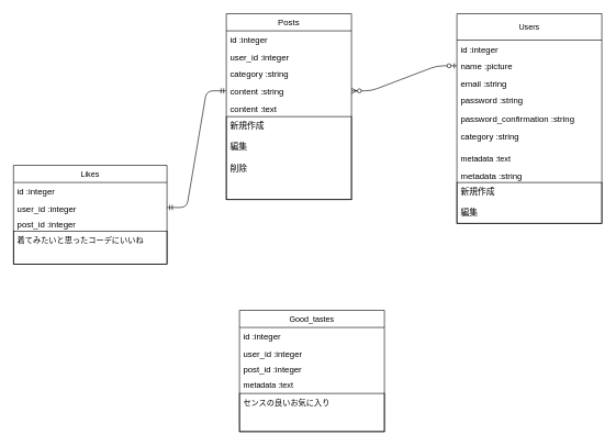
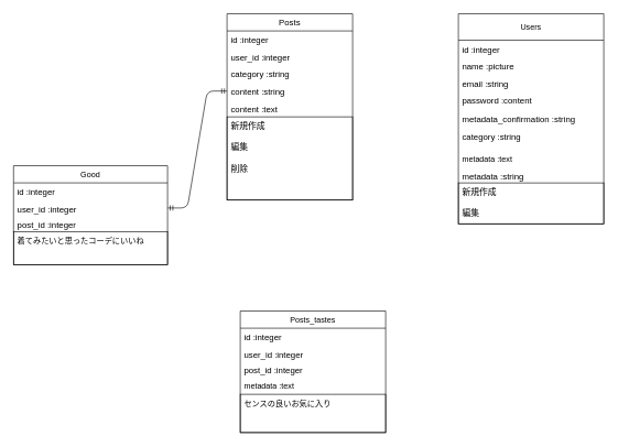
  <mxCell id="0" />
  <mxCell id="1" parent="0" />
  <mxCell id="2" value="Users" style="swimlane;fontStyle=0;childLayout=stackLayout;horizontal=1;startSize=40;fillColor=none;horizontalStack=0;resizeParent=1;resizeParentMax=0;resizeLast=0;collapsible=1;marginBottom=0;" parent="1" vertex="1"><mxGeometry x="693" y="20" width="220" height="318" as="geometry"><mxRectangle x="330" y="210" width="60" height="26" as="alternateBounds" /></mxGeometry></mxCell>
  <mxCell id="3" value="id :integer" style="text;strokeColor=none;fillColor=none;align=left;verticalAlign=top;spacingLeft=4;spacingRight=4;overflow=hidden;rotatable=0;points=[[0,0.5],[1,0.5]];portConstraint=eastwest;fontSize=13;" parent="2" vertex="1"><mxGeometry y="40" width="220" height="26" as="geometry" /></mxCell>
  <mxCell id="4" value="name :picture &#10;" style="text;strokeColor=none;fillColor=none;align=left;verticalAlign=top;spacingLeft=4;spacingRight=4;overflow=hidden;rotatable=0;points=[[0,0.5],[1,0.5]];portConstraint=eastwest;fontSize=13;" parent="2" vertex="1"><mxGeometry y="66" width="220" height="26" as="geometry" /></mxCell>
  <mxCell id="5" value="email :string" style="text;strokeColor=none;fillColor=none;align=left;verticalAlign=top;spacingLeft=4;spacingRight=4;overflow=hidden;rotatable=0;points=[[0,0.5],[1,0.5]];portConstraint=eastwest;fontSize=13;" parent="2" vertex="1"><mxGeometry y="92" width="220" height="26" as="geometry" /></mxCell>
- <mxCell id="6" value="password :string" style="text;strokeColor=none;fillColor=none;align=left;verticalAlign=top;spacingLeft=4;spacingRight=4;overflow=hidden;rotatable=0;points=[[0,0.5],[1,0.5]];portConstraint=eastwest;fontSize=13;" parent="2" vertex="1"><mxGeometry y="118" width="220" height="28" as="geometry" /></mxCell>
- <mxCell id="7" value="password_confirmation :string" style="text;strokeColor=none;fillColor=none;align=left;verticalAlign=top;spacingLeft=4;spacingRight=4;overflow=hidden;rotatable=0;points=[[0,0.5],[1,0.5]];portConstraint=eastwest;fontSize=13;" parent="2" vertex="1"><mxGeometry y="146" width="220" height="26" as="geometry" /></mxCell>
+ <mxCell id="6" value="password :content" style="text;strokeColor=none;fillColor=none;align=left;verticalAlign=top;spacingLeft=4;spacingRight=4;overflow=hidden;rotatable=0;points=[[0,0.5],[1,0.5]];portConstraint=eastwest;fontSize=13;" parent="2" vertex="1"><mxGeometry y="118" width="220" height="28" as="geometry" /></mxCell>
+ <mxCell id="7" value="metadata_confirmation :string" style="text;strokeColor=none;fillColor=none;align=left;verticalAlign=top;spacingLeft=4;spacingRight=4;overflow=hidden;rotatable=0;points=[[0,0.5],[1,0.5]];portConstraint=eastwest;fontSize=13;" parent="2" vertex="1"><mxGeometry y="146" width="220" height="26" as="geometry" /></mxCell>
  <mxCell id="8" value="category :string" style="text;strokeColor=none;fillColor=none;align=left;verticalAlign=top;spacingLeft=4;spacingRight=4;overflow=hidden;rotatable=0;points=[[0,0.5],[1,0.5]];portConstraint=eastwest;fontSize=13;" parent="2" vertex="1"><mxGeometry y="172" width="220" height="34" as="geometry" /></mxCell>
  <mxCell id="9" value="metadata :text" style="text;strokeColor=none;fillColor=none;align=left;verticalAlign=top;spacingLeft=4;spacingRight=4;overflow=hidden;rotatable=0;points=[[0,0.5],[1,0.5]];portConstraint=eastwest;" parent="2" vertex="1"><mxGeometry y="206" width="220" height="26" as="geometry" /></mxCell>
  <mxCell id="10" value="metadata :string" style="text;strokeColor=none;fillColor=none;align=left;verticalAlign=top;spacingLeft=4;spacingRight=4;overflow=hidden;rotatable=0;points=[[0,0.5],[1,0.5]];portConstraint=eastwest;fontSize=13;" parent="2" vertex="1"><mxGeometry y="232" width="220" height="24" as="geometry" /></mxCell>
  <mxCell id="11" value="新規作成&#10;&#10;編集" style="text;strokeColor=default;fillColor=none;align=left;verticalAlign=top;spacingLeft=4;spacingRight=4;overflow=hidden;rotatable=0;points=[[0,0.5],[1,0.5]];portConstraint=eastwest;fontSize=13;" parent="2" vertex="1"><mxGeometry y="256" width="220" height="62" as="geometry" /></mxCell>
  <mxCell id="12" value="Posts" style="swimlane;fontStyle=0;childLayout=stackLayout;horizontal=1;startSize=26;fillColor=none;horizontalStack=0;resizeParent=1;resizeParentMax=0;resizeLast=0;collapsible=1;marginBottom=0;fontSize=13;strokeColor=default;" parent="1" vertex="1"><mxGeometry x="343" y="20" width="190" height="282" as="geometry" /></mxCell>
  <mxCell id="13" value="id :integer" style="text;strokeColor=none;fillColor=none;align=left;verticalAlign=top;spacingLeft=4;spacingRight=4;overflow=hidden;rotatable=0;points=[[0,0.5],[1,0.5]];portConstraint=eastwest;fontSize=13;" parent="12" vertex="1"><mxGeometry y="26" width="190" height="26" as="geometry" /></mxCell>
  <mxCell id="14" value="user_id :integer" style="text;strokeColor=none;fillColor=none;align=left;verticalAlign=top;spacingLeft=4;spacingRight=4;overflow=hidden;rotatable=0;points=[[0,0.5],[1,0.5]];portConstraint=eastwest;fontSize=13;" parent="12" vertex="1"><mxGeometry y="52" width="190" height="26" as="geometry" /></mxCell>
  <mxCell id="15" value="category :string  " style="text;strokeColor=none;fillColor=none;align=left;verticalAlign=top;spacingLeft=4;spacingRight=4;overflow=hidden;rotatable=0;points=[[0,0.5],[1,0.5]];portConstraint=eastwest;fontSize=13;" parent="12" vertex="1"><mxGeometry y="78" width="190" height="26" as="geometry" /></mxCell>
  <mxCell id="16" value="content :string" style="text;strokeColor=none;fillColor=none;align=left;verticalAlign=top;spacingLeft=4;spacingRight=4;overflow=hidden;rotatable=0;points=[[0,0.5],[1,0.5]];portConstraint=eastwest;fontSize=13;" parent="12" vertex="1"><mxGeometry y="104" width="190" height="26" as="geometry" /></mxCell>
  <mxCell id="17" value="content :text" style="text;strokeColor=none;fillColor=none;align=left;verticalAlign=top;spacingLeft=4;spacingRight=4;overflow=hidden;rotatable=0;points=[[0,0.5],[1,0.5]];portConstraint=eastwest;fontSize=13;" parent="12" vertex="1"><mxGeometry y="130" width="190" height="26" as="geometry" /></mxCell>
  <mxCell id="18" value="新規作成&#10;&#10;編集&#10;&#10;削除&#10;" style="text;strokeColor=default;fillColor=none;align=left;verticalAlign=top;spacingLeft=4;spacingRight=4;overflow=hidden;rotatable=0;points=[[0,0.5],[1,0.5]];portConstraint=eastwest;fontSize=13;" parent="12" vertex="1"><mxGeometry y="156" width="190" height="126" as="geometry" /></mxCell>
- <mxCell id="19" value="Good_tastes" style="swimlane;fontStyle=0;childLayout=stackLayout;horizontal=1;startSize=26;fillColor=none;horizontalStack=0;resizeParent=1;resizeParentMax=0;resizeLast=0;collapsible=1;marginBottom=0;" parent="1" vertex="1"><mxGeometry x="363" y="470" width="220" height="184" as="geometry" /></mxCell>
+ <mxCell id="19" value="Posts_tastes" style="swimlane;fontStyle=0;childLayout=stackLayout;horizontal=1;startSize=26;fillColor=none;horizontalStack=0;resizeParent=1;resizeParentMax=0;resizeLast=0;collapsible=1;marginBottom=0;" parent="1" vertex="1"><mxGeometry x="363" y="470" width="220" height="184" as="geometry" /></mxCell>
  <mxCell id="20" value="id :integer" style="text;strokeColor=none;fillColor=none;align=left;verticalAlign=top;spacingLeft=4;spacingRight=4;overflow=hidden;rotatable=0;points=[[0,0.5],[1,0.5]];portConstraint=eastwest;fontSize=13;" parent="19" vertex="1"><mxGeometry y="26" width="220" height="26" as="geometry" /></mxCell>
  <mxCell id="21" value="user_id :integer" style="text;strokeColor=none;fillColor=none;align=left;verticalAlign=top;spacingLeft=4;spacingRight=4;overflow=hidden;rotatable=0;points=[[0,0.5],[1,0.5]];portConstraint=eastwest;fontSize=13;" parent="19" vertex="1"><mxGeometry y="52" width="220" height="24" as="geometry" /></mxCell>
  <mxCell id="22" value="post_id :integer" style="text;strokeColor=none;fillColor=none;align=left;verticalAlign=top;spacingLeft=4;spacingRight=4;overflow=hidden;rotatable=0;points=[[0,0.5],[1,0.5]];portConstraint=eastwest;fontSize=13;" parent="19" vertex="1"><mxGeometry y="76" width="220" height="24" as="geometry" /></mxCell>
  <mxCell id="23" value="metadata :text" style="text;strokeColor=none;fillColor=none;align=left;verticalAlign=top;spacingLeft=4;spacingRight=4;overflow=hidden;rotatable=0;points=[[0,0.5],[1,0.5]];portConstraint=eastwest;" parent="19" vertex="1"><mxGeometry y="100" width="220" height="26" as="geometry" /></mxCell>
  <mxCell id="24" value="センスの良いお気に入り" style="text;strokeColor=default;fillColor=none;align=left;verticalAlign=top;spacingLeft=4;spacingRight=4;overflow=hidden;rotatable=0;points=[[0,0.5],[1,0.5]];portConstraint=eastwest;" parent="19" vertex="1"><mxGeometry y="126" width="220" height="58" as="geometry" /></mxCell>
- <mxCell id="25" value="" style="edgeStyle=entityRelationEdgeStyle;fontSize=12;html=1;endArrow=ERzeroToMany;startArrow=ERzeroToOne;entryX=1;entryY=0.5;entryDx=0;entryDy=0;exitX=0;exitY=0.5;exitDx=0;exitDy=0;" parent="1" source="4" target="16" edge="1"><mxGeometry width="100" height="100" relative="1" as="geometry"><mxPoint x="393" y="131" as="sourcePoint" /><mxPoint x="233" y="130" as="targetPoint" /></mxGeometry></mxCell>
- <mxCell id="26" value="Likes" style="swimlane;fontStyle=0;childLayout=stackLayout;horizontal=1;startSize=26;fillColor=none;horizontalStack=0;resizeParent=1;resizeParentMax=0;resizeLast=0;collapsible=1;marginBottom=0;" parent="1" vertex="1"><mxGeometry x="20" y="250" width="233" height="150" as="geometry" /></mxCell>
+ <mxCell id="26" value="Good" style="swimlane;fontStyle=0;childLayout=stackLayout;horizontal=1;startSize=26;fillColor=none;horizontalStack=0;resizeParent=1;resizeParentMax=0;resizeLast=0;collapsible=1;marginBottom=0;" parent="1" vertex="1"><mxGeometry x="20" y="250" width="233" height="150" as="geometry" /></mxCell>
  <mxCell id="27" value="id :integer" style="text;strokeColor=none;fillColor=none;align=left;verticalAlign=top;spacingLeft=4;spacingRight=4;overflow=hidden;rotatable=0;points=[[0,0.5],[1,0.5]];portConstraint=eastwest;fontSize=13;" parent="26" vertex="1"><mxGeometry y="26" width="233" height="26" as="geometry" /></mxCell>
  <mxCell id="28" value="user_id :integer" style="text;strokeColor=none;fillColor=none;align=left;verticalAlign=top;spacingLeft=4;spacingRight=4;overflow=hidden;rotatable=0;points=[[0,0.5],[1,0.5]];portConstraint=eastwest;fontSize=13;" parent="26" vertex="1"><mxGeometry y="52" width="233" height="24" as="geometry" /></mxCell>
  <mxCell id="29" value="post_id :integer" style="text;strokeColor=none;fillColor=none;align=left;verticalAlign=top;spacingLeft=4;spacingRight=4;overflow=hidden;rotatable=0;points=[[0,0.5],[1,0.5]];portConstraint=eastwest;fontSize=13;" parent="26" vertex="1"><mxGeometry y="76" width="233" height="24" as="geometry" /></mxCell>
  <mxCell id="30" value="着てみたいと思ったコーデにいいね" style="text;strokeColor=default;fillColor=none;align=left;verticalAlign=top;spacingLeft=4;spacingRight=4;overflow=hidden;rotatable=0;points=[[0,0.5],[1,0.5]];portConstraint=eastwest;" parent="26" vertex="1"><mxGeometry y="100" width="233" height="50" as="geometry" /></mxCell>
  <mxCell id="31" value="" style="edgeStyle=entityRelationEdgeStyle;fontSize=12;html=1;endArrow=ERmandOne;startArrow=ERmandOne;entryX=0;entryY=0.5;entryDx=0;entryDy=0;" parent="1" source="28" target="16" edge="1"><mxGeometry width="100" height="100" relative="1" as="geometry"><mxPoint x="-267" y="400" as="sourcePoint" /><mxPoint x="-47" y="209" as="targetPoint" /></mxGeometry></mxCell>
